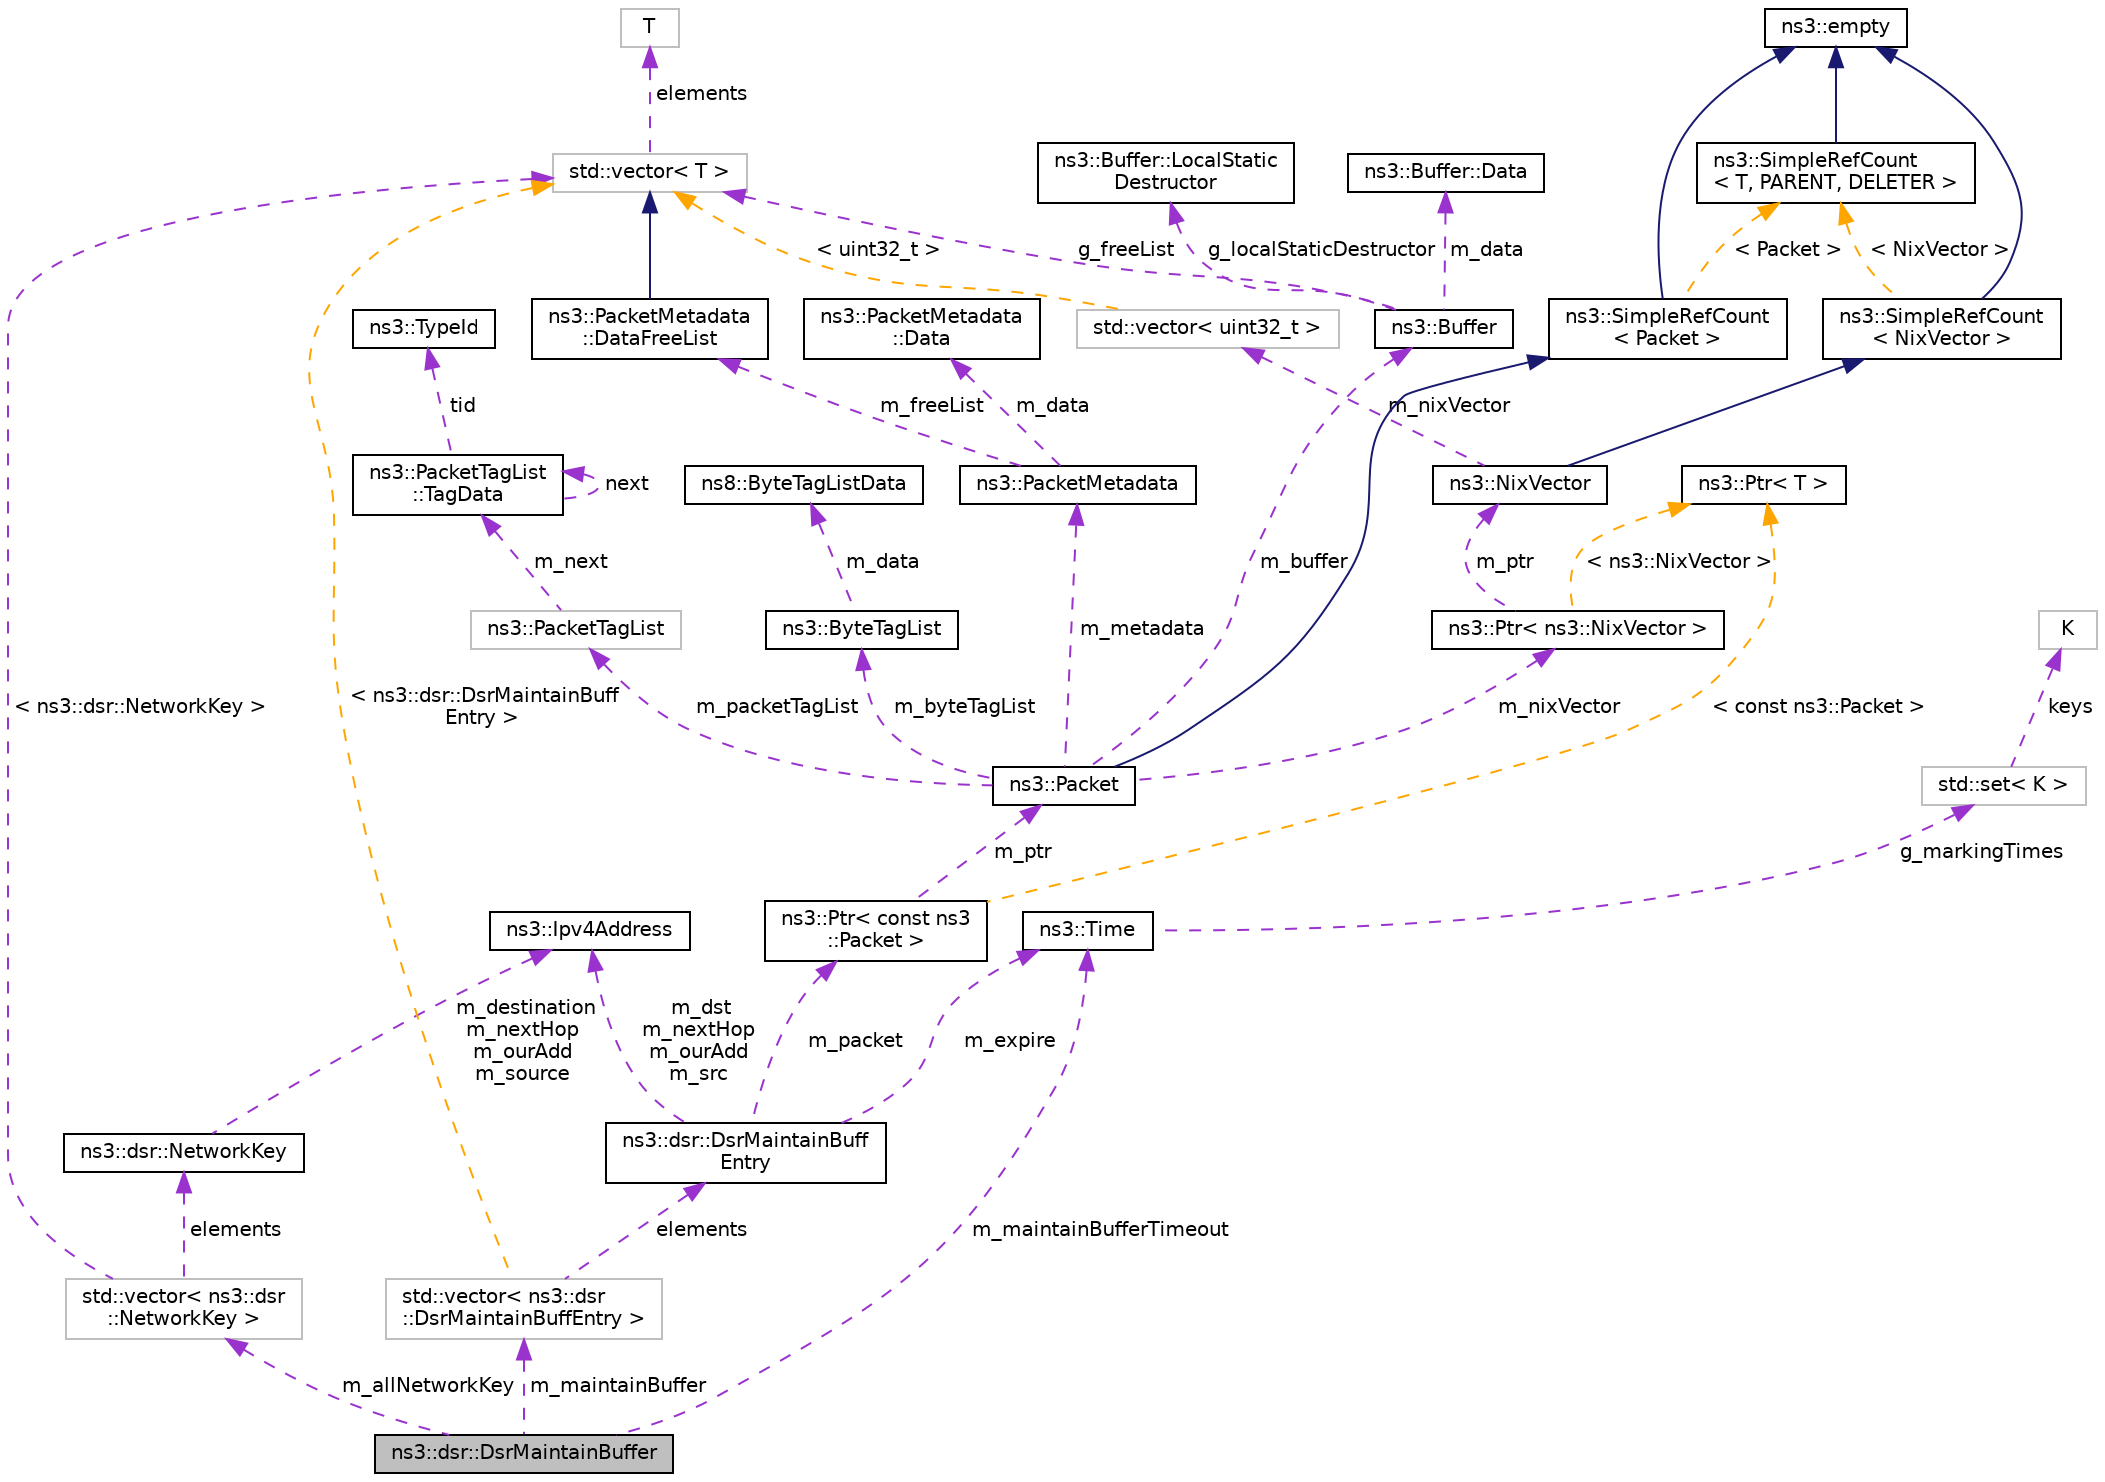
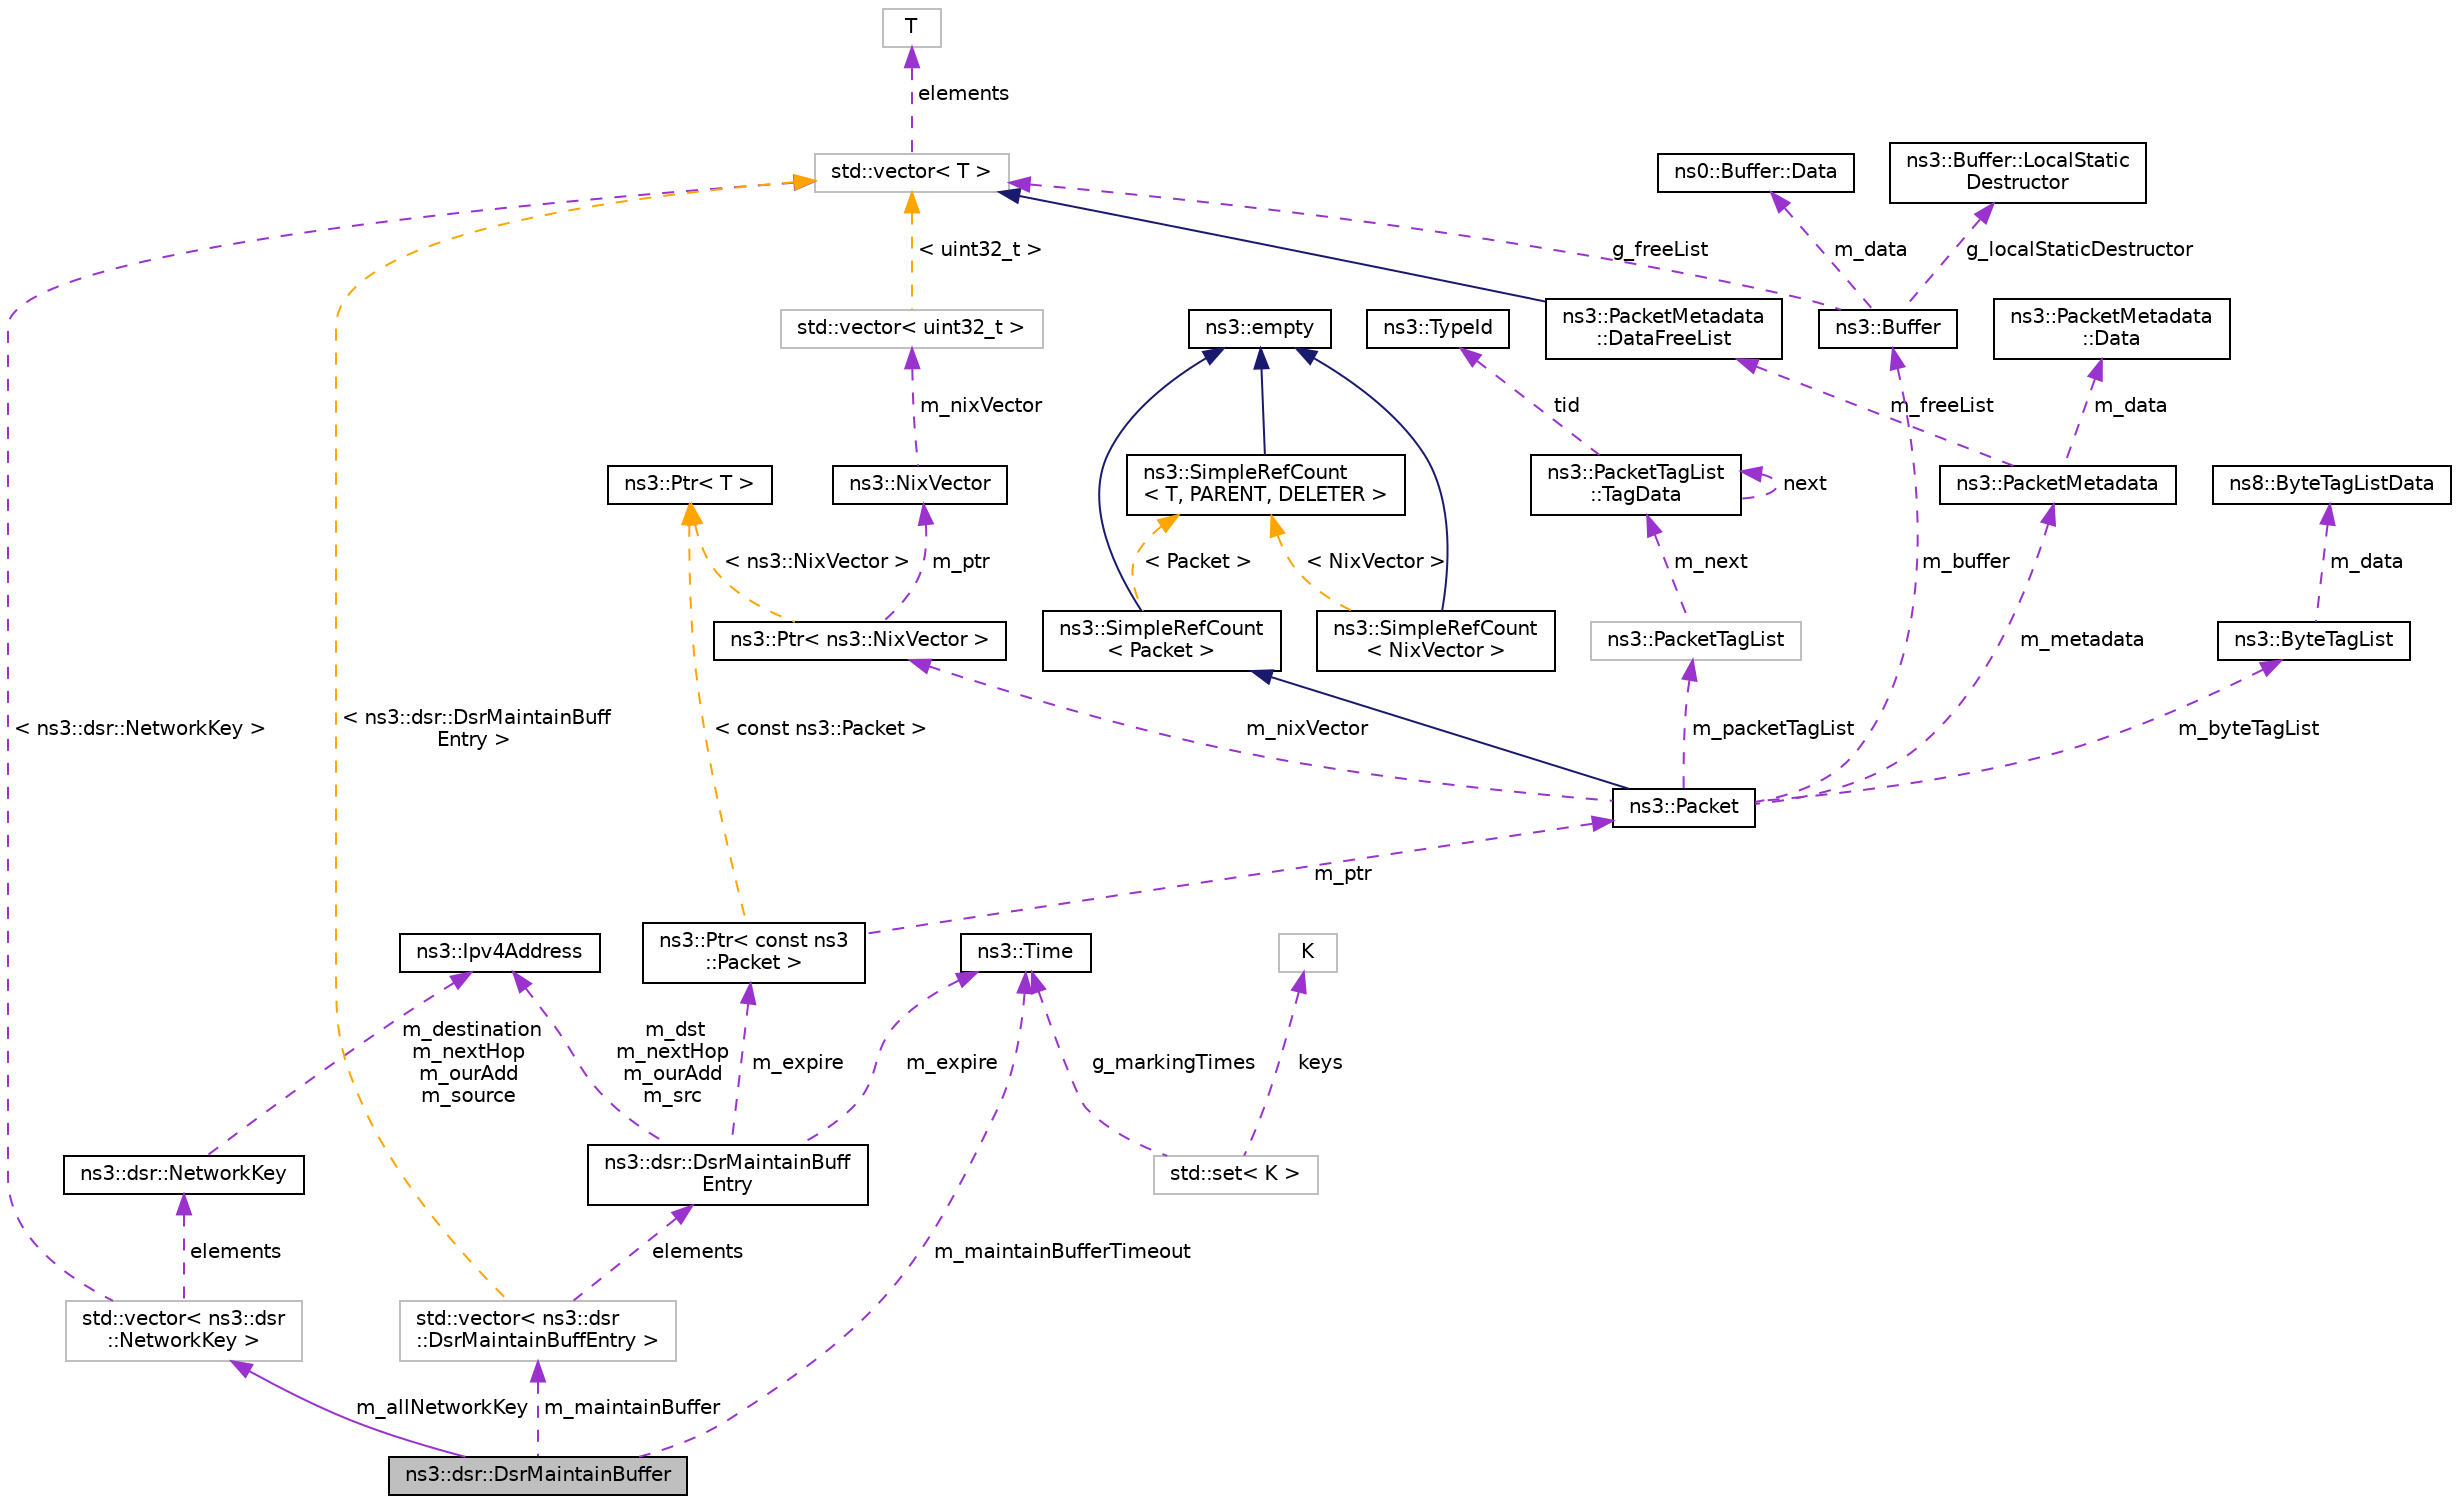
  digraph {
    rankdir=TB
    node [color=black fillcolor=white fontname=Helvetica fontsize=10 shape=record style=filled]
    edge [color=darkorchid3 dir=back fontname=Helvetica fontsize=10 labelfontname=Helvetica labelfontsize=10 style=dashed]
    n1 [fillcolor=grey75 fontcolor=black height=0.2 label="ns3::dsr::DsrMaintainBuffer" width=0.4]
    n2 [color=grey75 height=0.2 label="std::vector\< ns3::dsr\l::NetworkKey \>" width=0.4]
    n3 [height=0.2 label="ns3::dsr::NetworkKey" width=0.4]
    n4 [height=0.2 label="ns3::Ipv4Address" width=0.4]
    n5 [height=0.2 label="ns3::dsr::DsrMaintainBuff\lEntry" width=0.4]
    n6 [color=grey75 height=0.2 label="std::vector\< ns3::dsr\l::DsrMaintainBuffEntry \>" width=0.4]
    n7 [color=grey75 height=0.2 label="std::vector\< T \>" width=0.4]
    n8 [color=grey75 height=0.2 label="std::vector\< uint32_t \>" width=0.4]
    n9 [height=0.2 label="ns3::PacketMetadata\l::DataFreeList" width=0.4]
    n10 [height=0.2 label="ns3::Buffer" width=0.4]
    n11 [height=0.2 label="ns3::NixVector" width=0.4]
    n12 [height=0.2 label="ns3::PacketMetadata" width=0.4]
    n13 [height=0.2 label="ns3::Packet" width=0.4]
    n14 [color=grey75 height=0.2 label=T width=0.4]
    n15 [height=0.2 label="ns3::Time" width=0.4]
    n16 [color=grey75 height=0.2 label="std::set\< K \>" width=0.4]
    n17 [color=grey75 height=0.2 label=K width=0.4]
    n18 [height=0.2 label="ns3::Ptr\< const ns3\l::Packet \>" width=0.4]
    n19 [height=0.2 label="ns3::SimpleRefCount\l\< Packet \>" width=0.4]
    n20 [height=0.2 label="ns3::empty" width=0.4]
    n21 [height=0.2 label="ns3::SimpleRefCount\l\< T, PARENT, DELETER \>" width=0.4]
    n22 [height=0.2 label="ns3::SimpleRefCount\l\< NixVector \>" width=0.4]
    n23 [height=0.2 label="ns3::Ptr\< ns3::NixVector \>" width=0.4]
    n24 [height=0.2 label="ns3::Ptr\< T \>" width=0.4]
    n25 [height=0.2 label="ns3::PacketMetadata\l::Data" width=0.4]
    n26 [height=0.2 label="ns3::ByteTagList" width=0.4]
    n27 [height=0.2 label="ns8::ByteTagListData" width=0.4]
    n28 [color=grey75 height=0.2 label="ns3::PacketTagList" width=0.4]
    n29 [height=0.2 label="ns3::PacketTagList\l::TagData" width=0.4]
    n30 [height=0.2 label="ns3::TypeId" width=0.4]
-   n31 [height=0.2 label="ns3::Buffer::Data" width=0.4]
+   n31 [height=0.2 label="ns0::Buffer::Data" width=0.4]
    n32 [height=0.2 label="ns3::Buffer::LocalStatic\lDestructor" width=0.4]
-   n2 -> n1 [label=" m_allNetworkKey"]
+   n2 -> n1 [label=" m_allNetworkKey" style=solid]
    n3 -> n2 [label=" elements"]
    n4 -> n3 [label=" m_destination\nm_nextHop\nm_ourAdd\nm_source"]
    n4 -> n5 [label=" m_dst\nm_nextHop\nm_ourAdd\nm_src"]
    n5 -> n6 [label=" elements"]
    n6 -> n1 [label=" m_maintainBuffer"]
    n7 -> n2 [label=" \< ns3::dsr::NetworkKey \>"]
    n7 -> n6 [color=orange label=" \< ns3::dsr::DsrMaintainBuff\lEntry \>"]
    n7 -> n8 [color=orange label=" \< uint32_t \>"]
    n7 -> n9 [color=midnightblue style=solid]
    n7 -> n10 [label=" g_freeList"]
    n8 -> n11 [label=" m_nixVector"]
    n9 -> n12 [label=" m_freeList"]
    n10 -> n13 [label=" m_buffer"]
    n11 -> n23 [label=" m_ptr"]
    n12 -> n13 [label=" m_metadata"]
    n13 -> n18 [label=" m_ptr"]
    n14 -> n7 [label=" elements"]
    n15 -> n1 [label=" m_maintainBufferTimeout"]
    n15 -> n5 [label=" m_expire"]
-   n16 -> n15 [label=" g_markingTimes"]
+   n15 -> n16 [label=" g_markingTimes"]
    n17 -> n16 [label=" keys"]
-   n18 -> n5 [label=" m_packet"]
+   n18 -> n5 [label=" m_expire"]
    n19 -> n13 [color=midnightblue style=solid]
    n20 -> n19 [color=midnightblue style=solid]
    n20 -> n21 [color=midnightblue style=solid]
    n20 -> n22 [color=midnightblue style=solid]
    n21 -> n19 [color=orange label=" \< Packet \>"]
    n21 -> n22 [color=orange label=" \< NixVector \>"]
-   n22 -> n11 [color=midnightblue style=solid]
    n23 -> n13 [label=" m_nixVector"]
    n24 -> n18 [color=orange label=" \< const ns3::Packet \>"]
    n24 -> n23 [color=orange label=" \< ns3::NixVector \>"]
    n25 -> n12 [label=" m_data"]
    n26 -> n13 [label=" m_byteTagList"]
    n27 -> n26 [label=" m_data"]
    n28 -> n13 [label=" m_packetTagList"]
    n29 -> n28 [label=" m_next"]
    n29 -> n29 [label=" next"]
    n30 -> n29 [label=" tid"]
    n31 -> n10 [label=" m_data"]
    n32 -> n10 [label=" g_localStaticDestructor"]
  }
